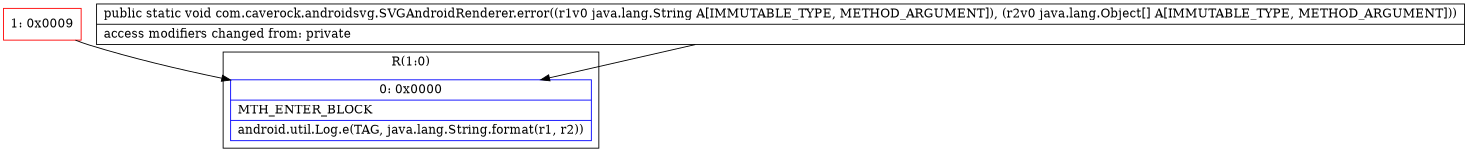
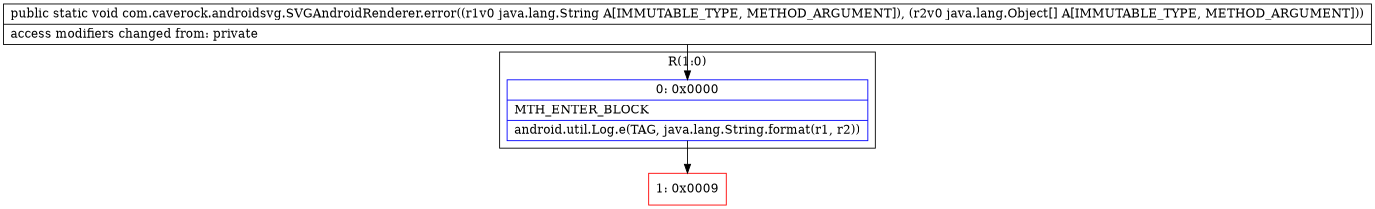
  digraph {
    node [shape=record]
    n1 [color=blue label="{0\:\ 0x0000|MTH_ENTER_BLOCK\l|android.util.Log.e(TAG, java.lang.String.format(r1, r2))\l}"]
    n2 [color=red label="{1\:\ 0x0009}"]
    n3 [label="{public static void com.caverock.androidsvg.SVGAndroidRenderer.error((r1v0 java.lang.String A[IMMUTABLE_TYPE, METHOD_ARGUMENT]), (r2v0 java.lang.Object[] A[IMMUTABLE_TYPE, METHOD_ARGUMENT]))  | access modifiers changed from: private\l}"]
    subgraph cluster_1 {
      label="R(1:0)"
      n1
    }
-   n2 -> n1
+   n1 -> n2
    n3 -> n1
  }
